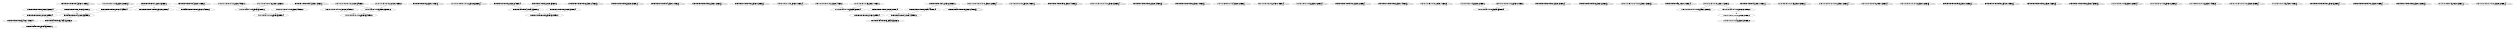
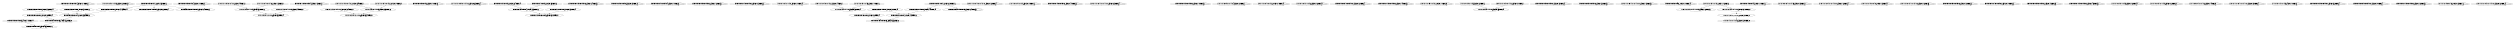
  digraph {
    "000000000101000000000_4-25_COV:11_LEN:21"
    "11111111011101111111_5-25_COV:22_LEN:20"
    "0000000000000000000_2-20_COV:473_LEN:19"
    "000000000000000000_4-21_COV:526_LEN:18"
    "00000000000000000000_5-24_COV:562_LEN:20"
    "000000000000000000_8-25_COV:550_LEN:18"
    "00000000000000000000_4-25_COV:11_LEN:20"
    "111011111111011011111_1-22_COV:19_LEN:21"
    "111111110110111111_5-23_COV:32_LEN:18"
    "1111111011011111111_6-25_COV:53_LEN:19"
    "000000000110000000000_4-25_COV:13_LEN:21"
    "111111110111011111_5-22_COV:223_LEN:18"
    "11111110111011111111_6-25_COV:354_LEN:20"
    "000000000000000000_6-25_COV:11_LEN:18"
    "111111111110101011111111_2-25_COV:65_LEN:24"
    "0000000000010100000_2-20_COV:284_LEN:19"
    "000000000101000000_4-21_COV:313_LEN:18"
    "000000001010000000000_5-25_COV:322_LEN:21"
    "00000000000010000000000_2-25_COV:24_LEN:23"
    "000000000001000000000_3-25_COV:15_LEN:21"
    "0000000000010001000000_4-25_COV:11_LEN:22"
    "0000000000101000000_2-21_COV:13_LEN:19"
    "00000000000000000000000_2-25_COV:18_LEN:23"
    "00000000000101000000000_2-25_COV:13_LEN:23"
    "1110110111011111111_7-25_COV:11_LEN:19"
    "110011111110110111111_2-23_COV:14_LEN:21"
    "1111111011011111111_6-25_COV:32_LEN:19"
    "0000000000000100000_2-20_COV:449_LEN:19"
    "000000000001000000_4-21_COV:484_LEN:18"
    "000000000010000000000_5-25_COV:533_LEN:21"
    "111011111110111011111111_1-25_COV:18_LEN:24"
    "111111101110111111_6-25_COV:11_LEN:18"
    "000000000000001000_1-18_COV:220_LEN:18"
    "00000000000001000000000_2-25_COV:24_LEN:23"
    "110011111110111011111_2-22_COV:124_LEN:21"
    "00000000000010000000000_2-25_COV:41_LEN:23"
    "111011111111011111111111_1-25_COV:25_LEN:24"
-   "00000000000100000000000_2-25_COV:24_LEN:23"
    "00000000000001000000000_2-25_COV:11_LEN:23"
    "111111111010011111111_4-25_COV:12_LEN:21"
    "0100000000000000000_2-20_COV:15_LEN:19"
    "1101111111101101111_2-21_COV:11_LEN:19"
    "0000000000000000000_5-24_COV:11_LEN:19"
    "1111110111011111111_6-25_COV:16_LEN:19"
    "000000000000001000000000_1-25_COV:78_LEN:24"
    "00000000001010000000000_2-25_COV:14_LEN:23"
    "0000000000000100000_1-20_COV:21_LEN:19"
    "111011111111011101111_1-21_COV:139_LEN:21"
    "11101111111100111111_1-20_COV:11_LEN:20"
    "111111110111011111_5-23_COV:18_LEN:18"
    "1111111011101111111_6-25_COV:35_LEN:19"
    "000000000000000000000000_1-25_COV:37_LEN:24"
    "000000000000000000_2-20_COV:37_LEN:18"
    "00000000000000000000000_2-25_COV:32_LEN:23"
    "1110111111100111111111111_1-25_COV:13_LEN:25"
    n56 [label="0000000000000000009_2-21_COV:11_LEN:19"]
    "111011111111011111_1-18_COV:176_LEN:18"
    "11011111111011111111111_2-25_COV:16_LEN:23"
    "110111111110111111111_2-22_COV:210_LEN:21"
    "111011111110111111111_1-22_COV:12_LEN:21"
    "111111110110111111_5-23_COV:17_LEN:18"
    "0000000000000000000_2-21_COV:18_LEN:19"
    "000000000010000000_4-22_COV:11_LEN:18"
    "111111100111011111111_5-25_COV:15_LEN:21"
    "111011111111011111111111_1-25_COV:16_LEN:24"
    "11111111111011101111_2-21_COV:77_LEN:20"
    "1110111111110111011_1-20_COV:13_LEN:19"
    "11011111110111111111111_2-25_COV:16_LEN:23"
    "00000000000000000000000_2-25_COV:12_LEN:23"
    "00000000000101000000000_2-25_COV:17_LEN:23"
    "00000000000000000000000_2-25_COV:15_LEN:23"
    "00000000000101000000000_2-25_COV:43_LEN:23"
    "1111111101110111111_5-25_COV:16_LEN:19"
    "11111110111011111111_5-25_COV:18_LEN:20"
    "11111110011011111111_6-25_COV:14_LEN:20"
    "000000000010100000_2-20_COV:25_LEN:18"
    "000000000000000000_1-18_COV:135_LEN:18"
    "000000000000000001000000_2-25_COV:18_LEN:24"
    "00000000000000000000000_2-25_COV:19_LEN:23"
    "111011111111011111111111_1-25_COV:15_LEN:24"
    "11111111111011011111_2-22_COV:13_LEN:20"
    "110011111110110111111_2-23_COV:19_LEN:21"
    "111111110111111111_5-24_COV:11_LEN:18"
    "000000000000010000000000_1-25_COV:36_LEN:24"
    "000000000000000000000000_1-25_COV:70_LEN:24"
    "0000000000001000000_2-21_COV:18_LEN:19"
    "00000000001010000000000_2-25_COV:18_LEN:23"
    "111111111110100111_2-20_COV:13_LEN:18"
    "11111110111111111111_6-25_COV:220_LEN:20"
    "111011111111011111111111_1-25_COV:18_LEN:24"
    "110011111110111011111_2-23_COV:11_LEN:21"
    "000000000101000000000_4-25_COV:11_LEN:21" -> "000000000101000000000_4-25_COV:11_LEN:21"
    "11111111011101111111_5-25_COV:22_LEN:20" -> "11111111011101111111_5-25_COV:22_LEN:20"
    "0000000000000000000_2-20_COV:473_LEN:19" -> "000000000000000000_4-21_COV:526_LEN:18"
    "000000000000000000_4-21_COV:526_LEN:18" -> "00000000000000000000_5-24_COV:562_LEN:20"
    "00000000000000000000_5-24_COV:562_LEN:20" -> "000000000000000000_8-25_COV:550_LEN:18"
    "00000000000000000000_4-25_COV:11_LEN:20" -> "00000000000000000000_4-25_COV:11_LEN:20"
    "111011111111011011111_1-22_COV:19_LEN:21" -> "111111110110111111_5-23_COV:32_LEN:18"
    "111111110110111111_5-23_COV:32_LEN:18" -> "1111111011011111111_6-25_COV:53_LEN:19"
    "000000000110000000000_4-25_COV:13_LEN:21" -> "000000000110000000000_4-25_COV:13_LEN:21"
    "111111110111011111_5-22_COV:223_LEN:18" -> "11111110111011111111_6-25_COV:354_LEN:20"
    "000000000000000000_6-25_COV:11_LEN:18" -> "000000000000000000_6-25_COV:11_LEN:18"
    "111111111110101011111111_2-25_COV:65_LEN:24" -> "111111111110101011111111_2-25_COV:65_LEN:24"
    "0000000000010100000_2-20_COV:284_LEN:19" -> "000000000101000000_4-21_COV:313_LEN:18"
    "000000000101000000_4-21_COV:313_LEN:18" -> "000000001010000000000_5-25_COV:322_LEN:21"
    "00000000000010000000000_2-25_COV:24_LEN:23" -> "00000000000010000000000_2-25_COV:24_LEN:23"
    "000000000001000000000_3-25_COV:15_LEN:21" -> "000000000001000000000_3-25_COV:15_LEN:21"
    "0000000000010001000000_4-25_COV:11_LEN:22" -> "0000000000010001000000_4-25_COV:11_LEN:22"
    "0000000000101000000_2-21_COV:13_LEN:19" -> "000000001010000000000_5-25_COV:322_LEN:21"
    "00000000000000000000000_2-25_COV:18_LEN:23" -> "00000000000000000000000_2-25_COV:18_LEN:23"
    "00000000000101000000000_2-25_COV:13_LEN:23" -> "00000000000101000000000_2-25_COV:13_LEN:23"
    "1110110111011111111_7-25_COV:11_LEN:19" -> "1110110111011111111_7-25_COV:11_LEN:19"
    "110011111110110111111_2-23_COV:14_LEN:21" -> "1111111011011111111_6-25_COV:32_LEN:19"
    "0000000000000100000_2-20_COV:449_LEN:19" -> "000000000001000000_4-21_COV:484_LEN:18"
    "000000000001000000_4-21_COV:484_LEN:18" -> "000000000010000000000_5-25_COV:533_LEN:21"
    "111011111110111011111111_1-25_COV:18_LEN:24" -> "111011111110111011111111_1-25_COV:18_LEN:24"
    "111111101110111111_6-25_COV:11_LEN:18" -> "111111101110111111_6-25_COV:11_LEN:18"
    "000000000000001000_1-18_COV:220_LEN:18" -> "0000000000000100000_2-20_COV:449_LEN:19"
    "000000000000001000_1-18_COV:220_LEN:18" -> "00000000000001000000000_2-25_COV:24_LEN:23"
    "00000000000001000000000_2-25_COV:24_LEN:23" -> "00000000000001000000000_2-25_COV:24_LEN:23"
    "110011111110111011111_2-22_COV:124_LEN:21" -> "11111110111011111111_6-25_COV:354_LEN:20"
    "00000000000010000000000_2-25_COV:41_LEN:23" -> "00000000000010000000000_2-25_COV:41_LEN:23"
    "111011111111011111111111_1-25_COV:25_LEN:24" -> "111011111111011111111111_1-25_COV:25_LEN:24"
-   "00000000000100000000000_2-25_COV:24_LEN:23" -> "00000000000100000000000_2-25_COV:24_LEN:23"
    "00000000000001000000000_2-25_COV:11_LEN:23" -> "00000000000001000000000_2-25_COV:11_LEN:23"
    "111111111010011111111_4-25_COV:12_LEN:21" -> "111111111010011111111_4-25_COV:12_LEN:21"
    "0100000000000000000_2-20_COV:15_LEN:19" -> "000000000000000000_4-21_COV:526_LEN:18"
    "1101111111101101111_2-21_COV:11_LEN:19" -> "1101111111101101111_2-21_COV:11_LEN:19"
    "0000000000000000000_5-24_COV:11_LEN:19" -> "000000000000000000_8-25_COV:550_LEN:18"
    "1111110111011111111_6-25_COV:16_LEN:19" -> "1111110111011111111_6-25_COV:16_LEN:19"
    "000000000000001000000000_1-25_COV:78_LEN:24" -> "000000000000001000000000_1-25_COV:78_LEN:24"
    "00000000001010000000000_2-25_COV:14_LEN:23" -> "00000000001010000000000_2-25_COV:14_LEN:23"
    "0000000000000100000_1-20_COV:21_LEN:19" -> "000000000001000000_4-21_COV:484_LEN:18"
    "111011111111011101111_1-21_COV:139_LEN:21" -> "111111110111011111_5-22_COV:223_LEN:18"
    "11101111111100111111_1-20_COV:11_LEN:20" -> "11101111111100111111_1-20_COV:11_LEN:20"
    "111111110111011111_5-23_COV:18_LEN:18" -> "1111111011101111111_6-25_COV:35_LEN:19"
    "000000000000000000000000_1-25_COV:37_LEN:24" -> "000000000000000000000000_1-25_COV:37_LEN:24"
    "000000000000000000_2-20_COV:37_LEN:18" -> "000000000000000000_4-21_COV:526_LEN:18"
    "00000000000000000000000_2-25_COV:32_LEN:23" -> "00000000000000000000000_2-25_COV:32_LEN:23"
    "1110111111100111111111111_1-25_COV:13_LEN:25" -> "1110111111100111111111111_1-25_COV:13_LEN:25"
    n56 -> n56
    "111011111111011111_1-18_COV:176_LEN:18" -> "11011111111011111111111_2-25_COV:16_LEN:23"
    "111011111111011111_1-18_COV:176_LEN:18" -> "110111111110111111111_2-22_COV:210_LEN:21"
    "110111111110111111111_2-22_COV:210_LEN:21" -> "111011111110111111111_1-22_COV:12_LEN:21"
    "111011111110111111111_1-22_COV:12_LEN:21" -> "11111110111111111111_6-25_COV:220_LEN:20"
    "111111110110111111_5-23_COV:17_LEN:18" -> "1111111011011111111_6-25_COV:32_LEN:19"
    "0000000000000000000_2-21_COV:18_LEN:19" -> "00000000000000000000_5-24_COV:562_LEN:20"
    "000000000010000000_4-22_COV:11_LEN:18" -> "000000000010000000_4-22_COV:11_LEN:18"
    "111111100111011111111_5-25_COV:15_LEN:21" -> "111111100111011111111_5-25_COV:15_LEN:21"
    "111011111111011111111111_1-25_COV:16_LEN:24" -> "111011111111011111111111_1-25_COV:16_LEN:24"
    "11111111111011101111_2-21_COV:77_LEN:20" -> "111111110111011111_5-22_COV:223_LEN:18"
    "1110111111110111011_1-20_COV:13_LEN:19" -> "1110111111110111011_1-20_COV:13_LEN:19"
    "11011111110111111111111_2-25_COV:16_LEN:23" -> "11011111110111111111111_2-25_COV:16_LEN:23"
    "00000000000000000000000_2-25_COV:12_LEN:23" -> "00000000000000000000000_2-25_COV:12_LEN:23"
    "00000000000101000000000_2-25_COV:17_LEN:23" -> "00000000000101000000000_2-25_COV:17_LEN:23"
    "00000000000000000000000_2-25_COV:15_LEN:23" -> "00000000000000000000000_2-25_COV:15_LEN:23"
    "00000000000101000000000_2-25_COV:43_LEN:23" -> "00000000000101000000000_2-25_COV:43_LEN:23"
    "1111111101110111111_5-25_COV:16_LEN:19" -> "1111111101110111111_5-25_COV:16_LEN:19"
    "11111110111011111111_5-25_COV:18_LEN:20" -> "11111110111011111111_5-25_COV:18_LEN:20"
    "11111110011011111111_6-25_COV:14_LEN:20" -> "11111110011011111111_6-25_COV:14_LEN:20"
    "000000000010100000_2-20_COV:25_LEN:18" -> "000000000101000000_4-21_COV:313_LEN:18"
    "000000000000000000_1-18_COV:135_LEN:18" -> "0000000000000000000_2-20_COV:473_LEN:19"
    "000000000000000000_1-18_COV:135_LEN:18" -> "000000000000000001000000_2-25_COV:18_LEN:24"
    "000000000000000000_1-18_COV:135_LEN:18" -> "00000000000000000000000_2-25_COV:19_LEN:23"
    "111011111111011111111111_1-25_COV:15_LEN:24" -> "111011111111011111111111_1-25_COV:15_LEN:24"
    "11111111111011011111_2-22_COV:13_LEN:20" -> "111111110110111111_5-23_COV:32_LEN:18"
    "110011111110110111111_2-23_COV:19_LEN:21" -> "1111111011011111111_6-25_COV:53_LEN:19"
    "111111110111111111_5-24_COV:11_LEN:18" -> "111111110111111111_5-24_COV:11_LEN:18"
    "000000000000010000000000_1-25_COV:36_LEN:24" -> "000000000000010000000000_1-25_COV:36_LEN:24"
    "000000000000000000000000_1-25_COV:70_LEN:24" -> "000000000000000000000000_1-25_COV:70_LEN:24"
    "0000000000001000000_2-21_COV:18_LEN:19" -> "000000000010000000000_5-25_COV:533_LEN:21"
    "00000000001010000000000_2-25_COV:18_LEN:23" -> "00000000001010000000000_2-25_COV:18_LEN:23"
    "111111111110100111_2-20_COV:13_LEN:18" -> "111111111110100111_2-20_COV:13_LEN:18"
    "111011111111011111111111_1-25_COV:18_LEN:24" -> "111011111111011111111111_1-25_COV:18_LEN:24"
    "110011111110111011111_2-23_COV:11_LEN:21" -> "1111111011101111111_6-25_COV:35_LEN:19"
  }
